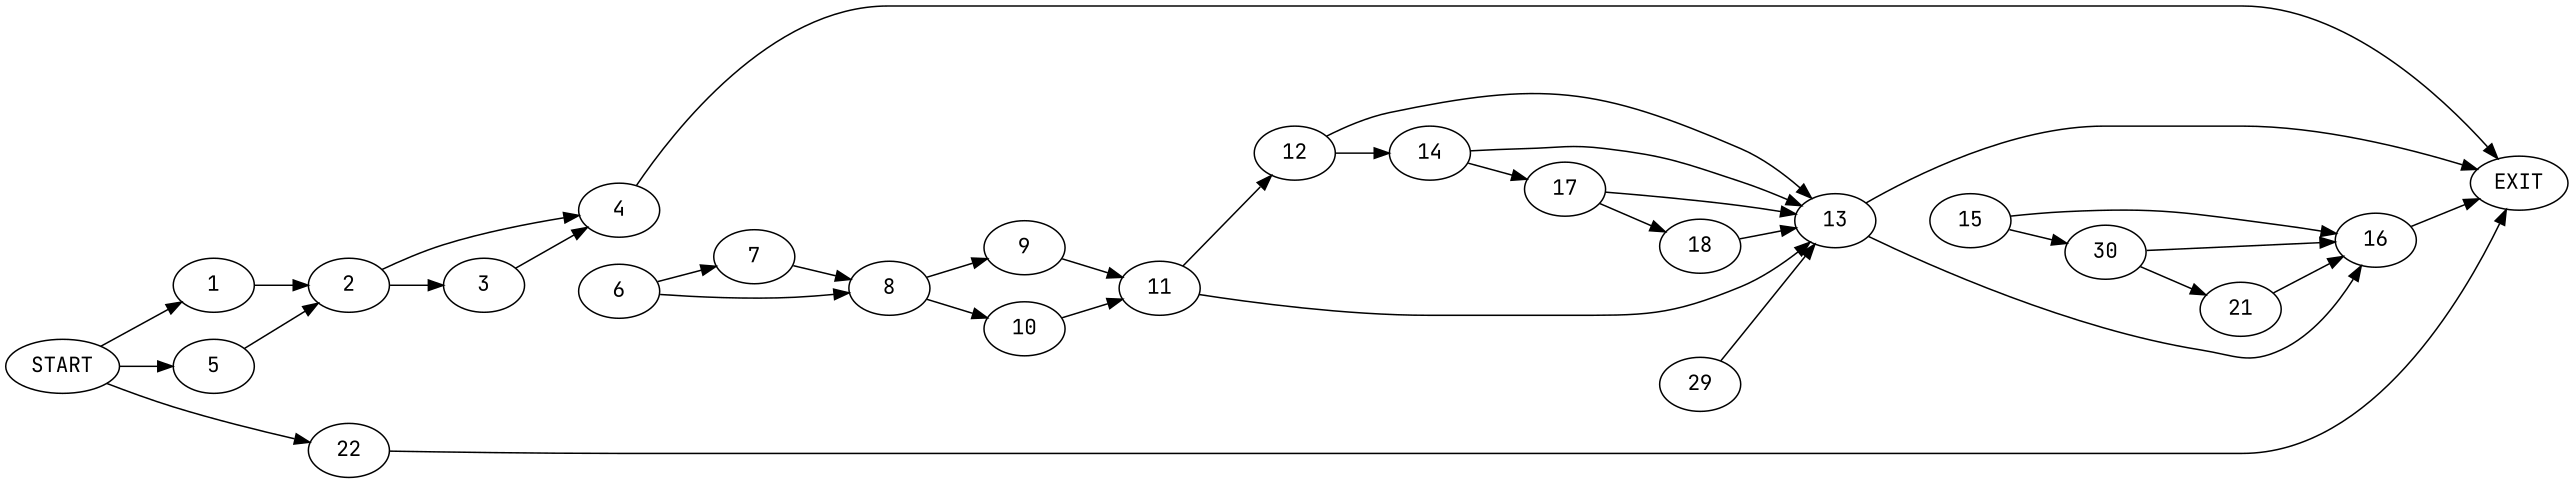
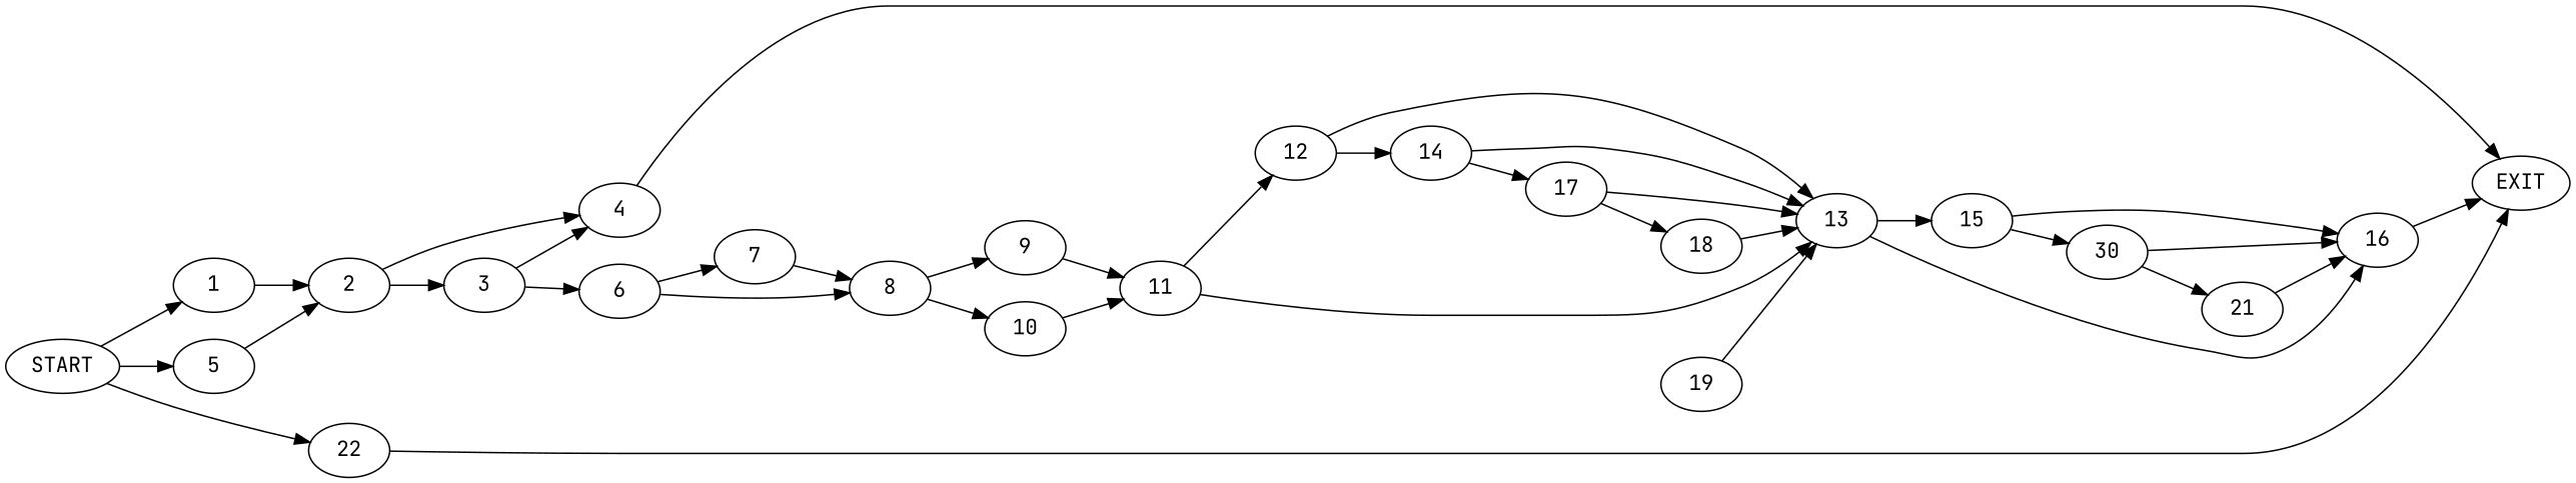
  digraph {
    fontname="JetBrains Mono"
    rankdir=LR
    node [fontname="JetBrains Mono"]
    edge [fontname="JetBrains Mono"]
    n1 [label=START]
    1
    5
    22
    2
    n6 [label=EXIT]
    3
    4
    6
    7
    8
    9
    10
    11
    12
    13
    14
    15
    16
    17
    n21 [label=30]
    18
    21
-   19 [label=29]
+   19
    n1 -> 1
    n1 -> 5
    n1 -> 22
    1 -> 2
    5 -> 2
    22 -> n6
    2 -> 3
    2 -> 4
    3 -> 4
+   3 -> 6
    4 -> n6
    6 -> 7
    6 -> 8
    7 -> 8
    8 -> 9
    8 -> 10
    9 -> 11
    10 -> 11
    11 -> 12
    11 -> 13
    12 -> 13
    12 -> 14
-   13 -> n6
+   13 -> 15
    13 -> 16
    14 -> 13
    14 -> 17
    15 -> 16
    15 -> n21
    16 -> n6
    17 -> 13
    17 -> 18
    n21 -> 16
    n21 -> 21
    18 -> 13
    21 -> 16
    19 -> 13
  }
